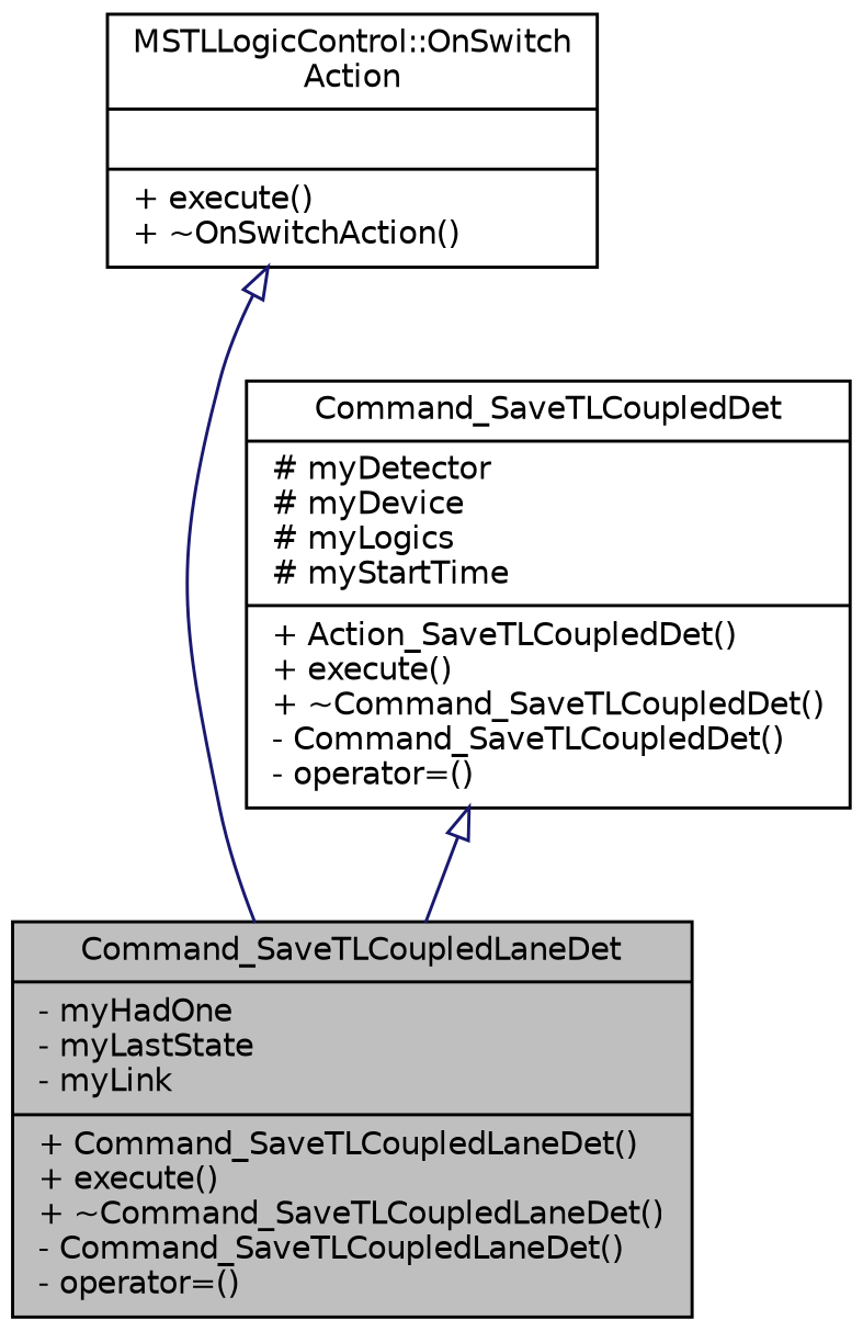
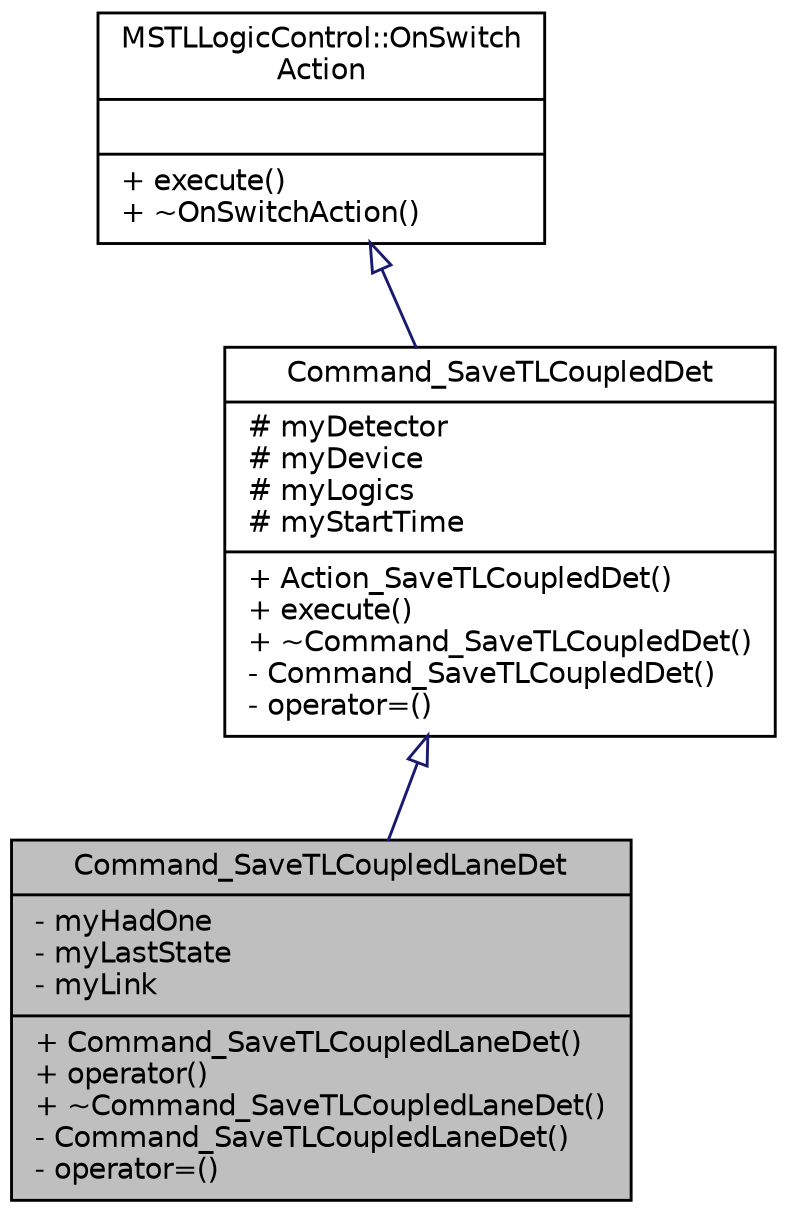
  digraph {
    node [color=black fillcolor=white fontname=Helvetica fontsize=10 shape=record style=filled]
    edge [arrowtail=onormal color=midnightblue dir=back fontname=Helvetica fontsize=10 labelfontname=Helvetica labelfontsize=10 style=solid]
-   n1 [fillcolor=grey75 fontcolor=black height=0.2 label="{Command_SaveTLCoupledLaneDet\n|- myHadOne\l- myLastState\l- myLink\l|+ Command_SaveTLCoupledLaneDet()\l+ execute()\l+ ~Command_SaveTLCoupledLaneDet()\l- Command_SaveTLCoupledLaneDet()\l- operator=()\l}" width=0.4]
+   n1 [fillcolor=grey75 fontcolor=black height=0.2 label="{Command_SaveTLCoupledLaneDet\n|- myHadOne\l- myLastState\l- myLink\l|+ Command_SaveTLCoupledLaneDet()\l+ operator()\l+ ~Command_SaveTLCoupledLaneDet()\l- Command_SaveTLCoupledLaneDet()\l- operator=()\l}" width=0.4]
    n2 [height=0.2 label="{Command_SaveTLCoupledDet\n|# myDetector\l# myDevice\l# myLogics\l# myStartTime\l|+ Action_SaveTLCoupledDet()\l+ execute()\l+ ~Command_SaveTLCoupledDet()\l- Command_SaveTLCoupledDet()\l- operator=()\l}" width=0.4]
    n3 [height=0.2 label="{MSTLLogicControl::OnSwitch\lAction\n||+ execute()\l+ ~OnSwitchAction()\l}" width=0.4]
    n2 -> n1
-   n3 -> n1
+   n3 -> n2
  }
